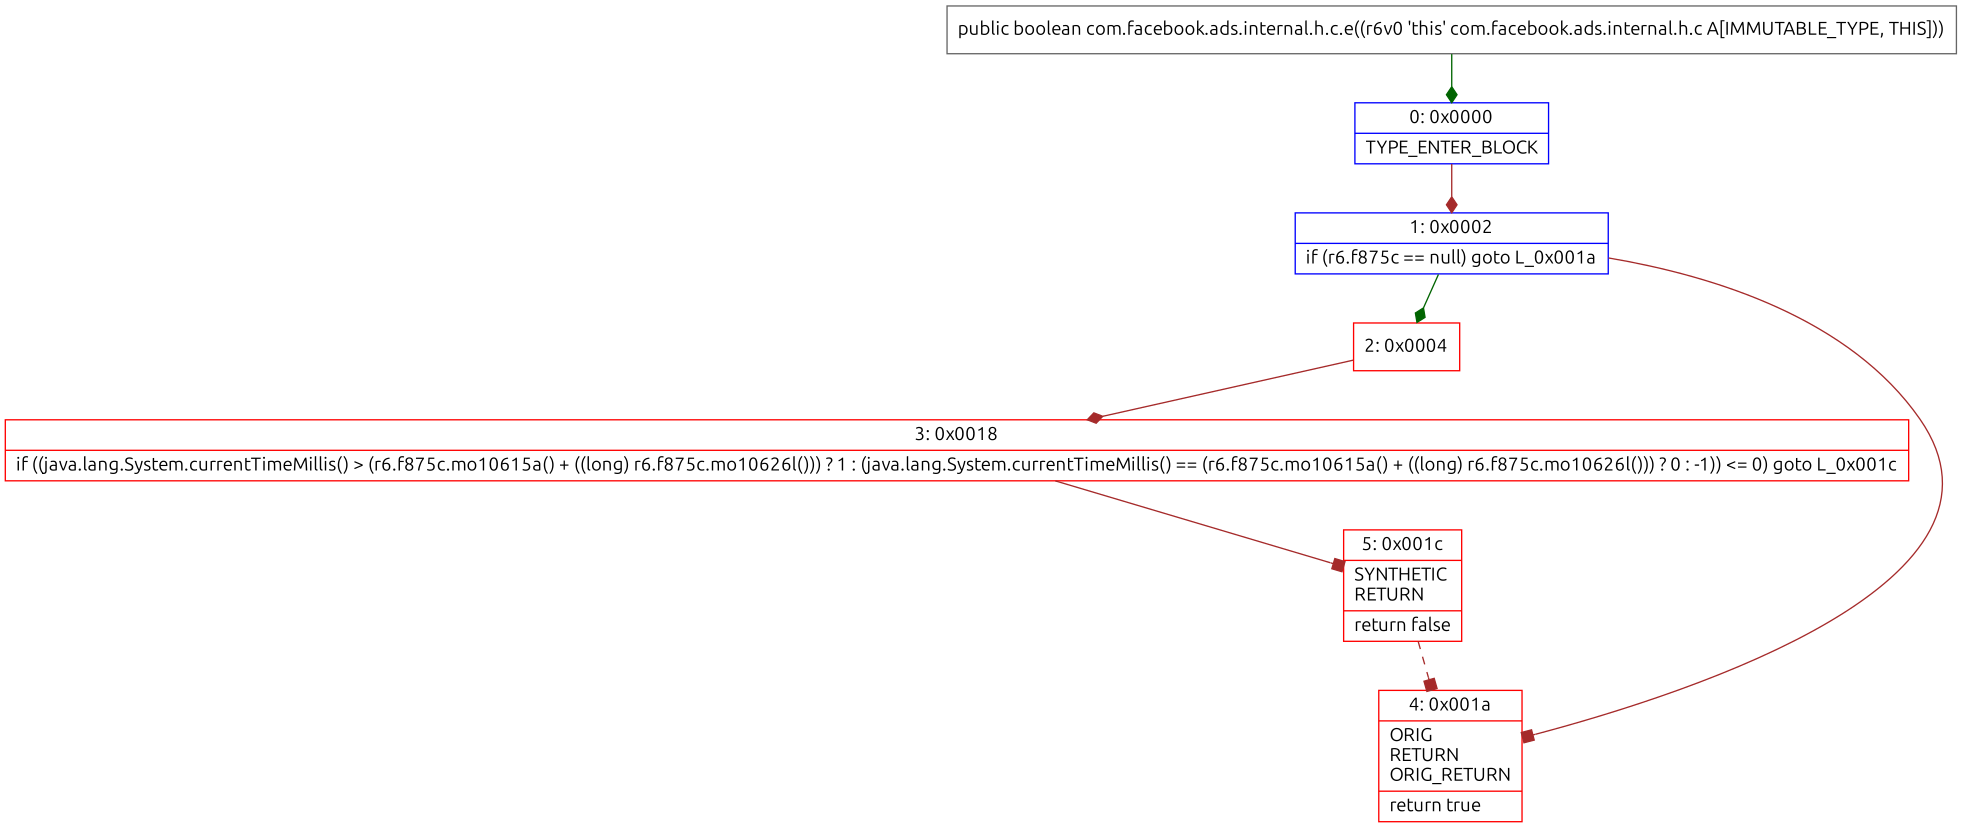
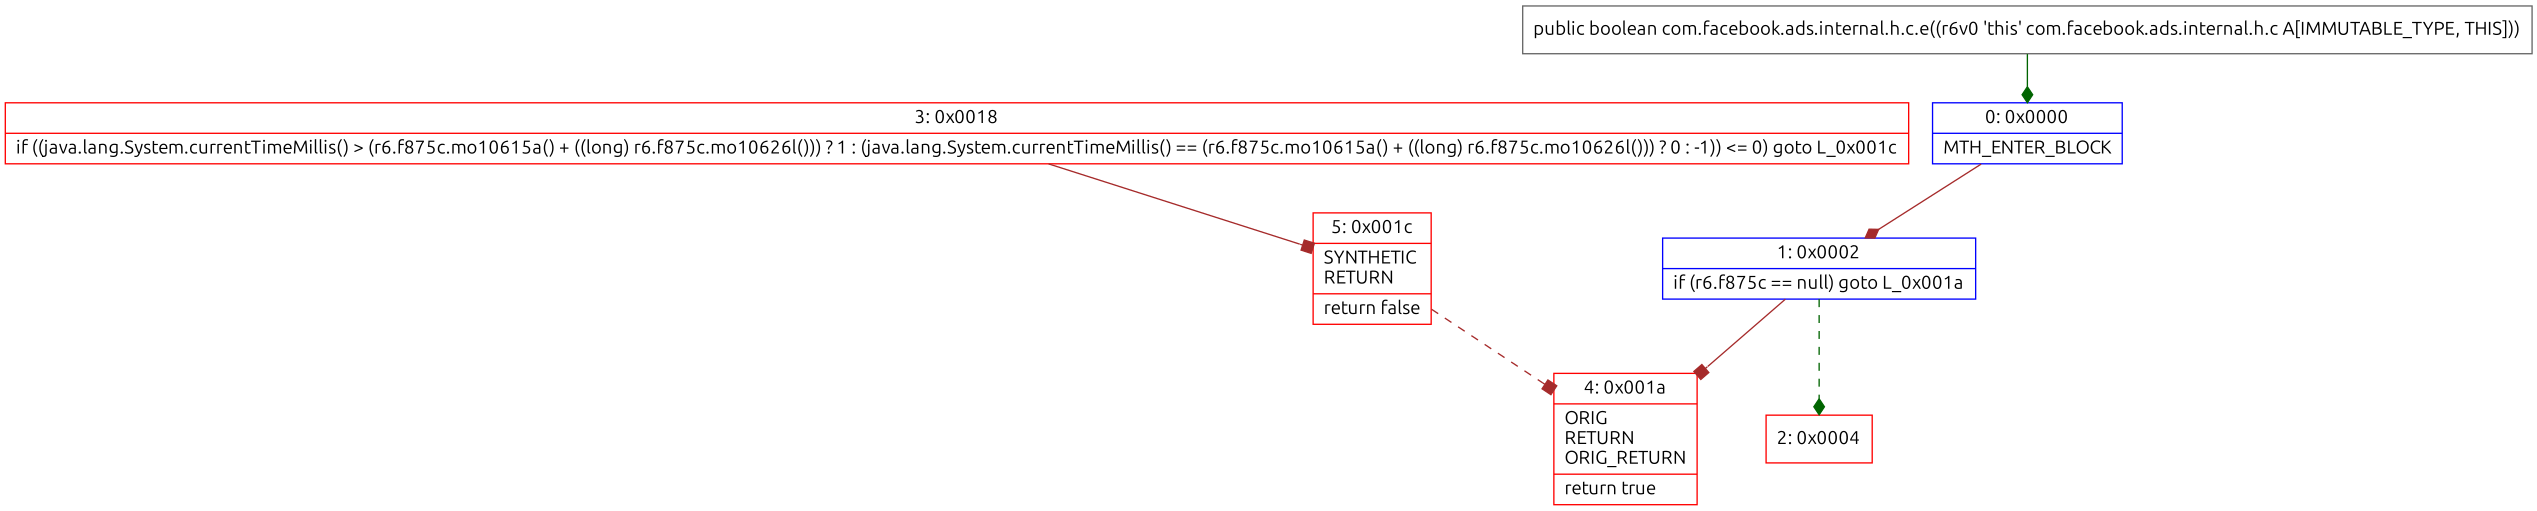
  digraph {
    fontname=Ubuntu
    node [color=red fontname=Ubuntu shape=record]
    edge [arrowhead=diamond color=brown fontname=Ubuntu]
-   n1 [color=blue label="{0\:\ 0x0000|TYPE_ENTER_BLOCK\l}"]
+   n1 [color=blue label="{0\:\ 0x0000|MTH_ENTER_BLOCK\l}"]
    n2 [color=blue label="{1\:\ 0x0002|if (r6.f875c == null) goto L_0x001a\l}"]
    n3 [label="{2\:\ 0x0004}"]
    n4 [label="{4\:\ 0x001a|ORIG\lRETURN\lORIG_RETURN\l|return true\l}"]
    n5 [label="{3\:\ 0x0018|if ((java.lang.System.currentTimeMillis() \> (r6.f875c.mo10615a() + ((long) r6.f875c.mo10626l())) ? 1 : (java.lang.System.currentTimeMillis() == (r6.f875c.mo10615a() + ((long) r6.f875c.mo10626l())) ? 0 : \-1)) \<= 0) goto L_0x001c\l}"]
    n6 [label="{5\:\ 0x001c|SYNTHETIC\lRETURN\l|return false\l}"]
    n7 [color=gray40 label="{public boolean com.facebook.ads.internal.h.c.e((r6v0 'this' com.facebook.ads.internal.h.c A[IMMUTABLE_TYPE, THIS])) }"]
    n1 -> n2
-   n2 -> n3 [color=darkgreen style=solid]
+   n2 -> n3 [color=darkgreen style=dashed]
    n2 -> n4 [arrowhead=box]
-   n3 -> n5
    n5 -> n6 [arrowhead=box]
    n6 -> n4 [arrowhead=box style=dashed]
    n7 -> n1 [color=darkgreen]
  }
